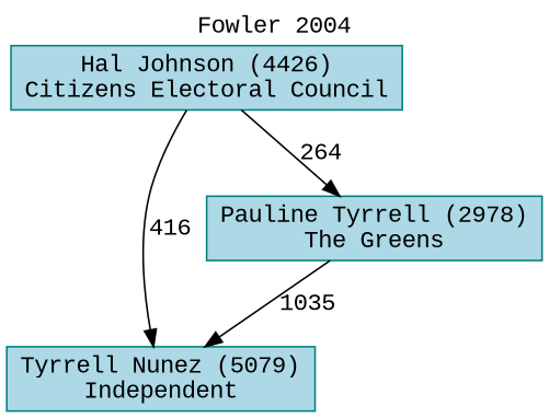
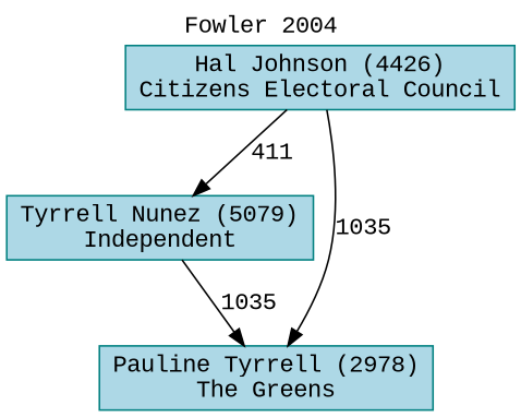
  digraph {
    fontname="Liberation Mono"
    label="Fowler 2004"
    labelloc=t
    mclimit=10
    node [color=teal fillcolor=lightblue fontname="Liberation Mono" shape=box style=filled]
    edge [fontname="Liberation Mono"]
    n1 [label="Hal Johnson (4426)\nCitizens Electoral Council"]
    n2 [label="Tyrrell Nunez (5079)\nIndependent"]
    n3 [label="Pauline Tyrrell (2978)\nThe Greens"]
-   n1 -> n2 [label=416]
-   n1 -> n3 [label=264]
-   n3 -> n2 [label=1035]
+   n1 -> n2 [label=411]
+   n1 -> n3 [label=1035]
+   n2 -> n3 [label=1035]
  }
